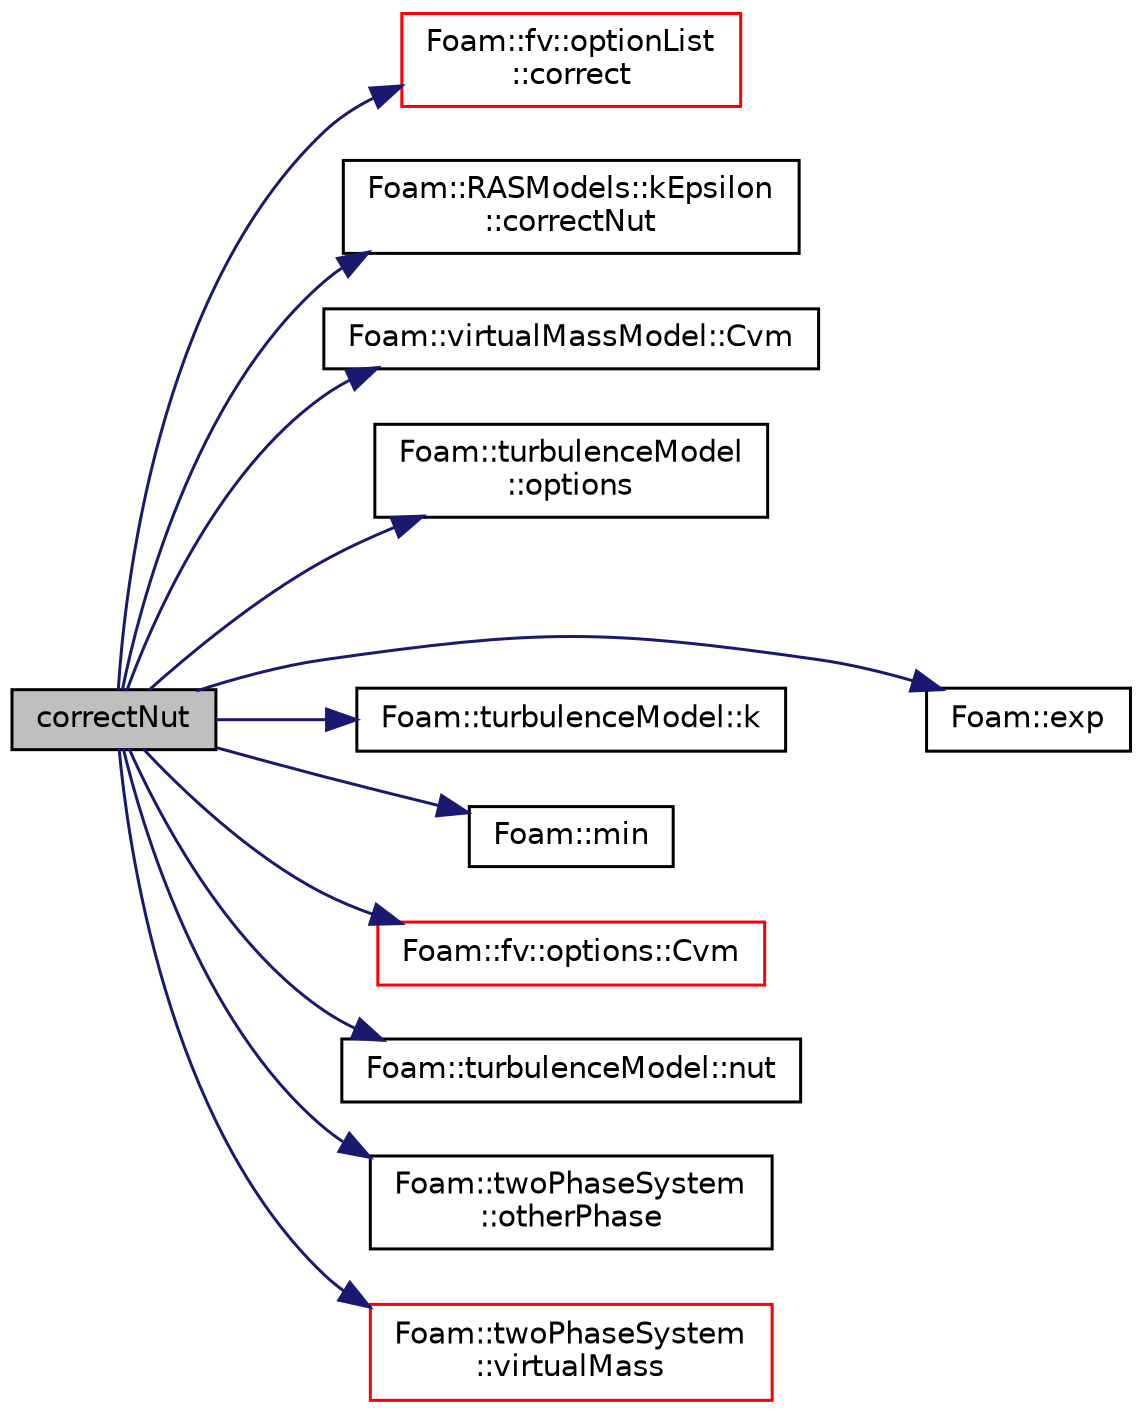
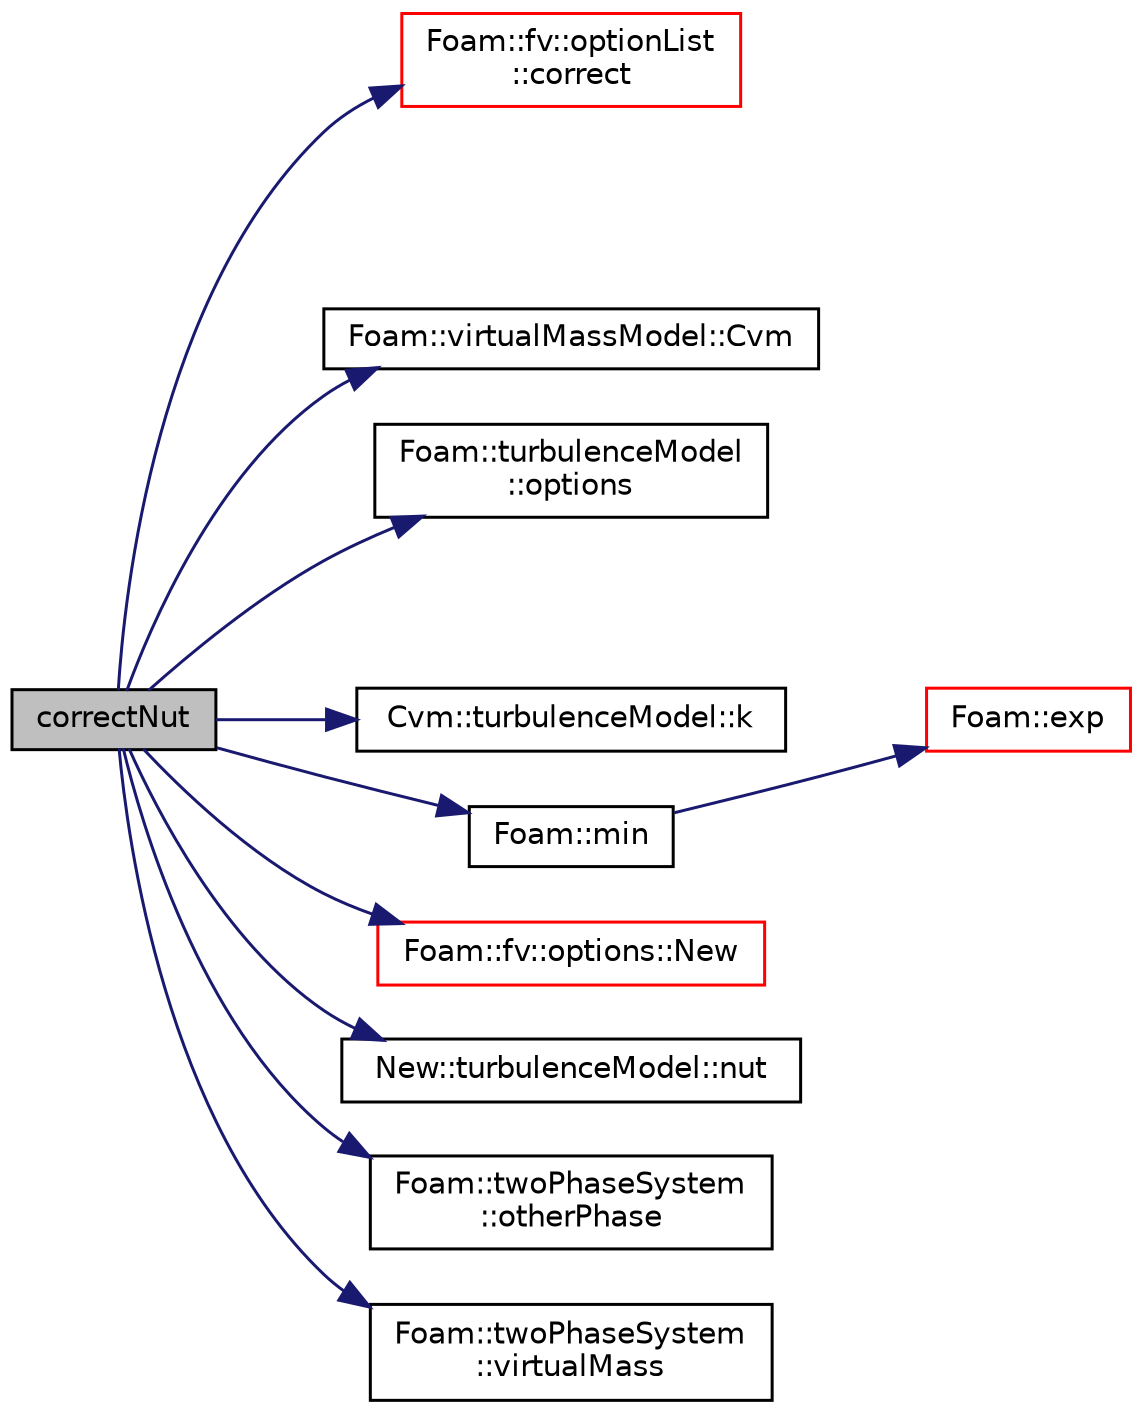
  digraph {
    rankdir=LR
    node [color=black fontname=Helvetica fontsize=10 shape=record]
    edge [color=midnightblue fontname=Helvetica fontsize=10 labelfontname=Helvetica labelfontsize=10 style=solid]
    n1 [fillcolor=grey75 fontcolor=black height=0.2 label=correctNut style=filled width=0.4]
    n2 [color=red height=0.2 label="Foam::fv::optionList\l::correct" width=0.4]
-   n3 [height=0.2 label="Foam::RASModels::kEpsilon\l::correctNut" width=0.4]
    n4 [height=0.2 label="Foam::virtualMassModel::Cvm" width=0.4]
    n5 [height=0.2 label="Foam::turbulenceModel\l::options" width=0.4]
-   n6 [height=0.2 label="Foam::exp" width=0.4]
-   n7 [height=0.2 label="Foam::turbulenceModel::k" width=0.4]
+   n6 [color=red height=0.2 label="Foam::exp" width=0.4]
+   n7 [height=0.2 label="Cvm::turbulenceModel::k" width=0.4]
    n8 [height=0.2 label="Foam::min" width=0.4]
-   n9 [color=red height=0.2 label="Foam::fv::options::Cvm" width=0.4]
-   n10 [height=0.2 label="Foam::turbulenceModel::nut" width=0.4]
+   n9 [color=red height=0.2 label="Foam::fv::options::New" width=0.4]
+   n10 [height=0.2 label="New::turbulenceModel::nut" width=0.4]
    n11 [height=0.2 label="Foam::twoPhaseSystem\l::otherPhase" width=0.4]
-   n12 [color=red height=0.2 label="Foam::twoPhaseSystem\l::virtualMass" width=0.4]
+   n12 [height=0.2 label="Foam::twoPhaseSystem\l::virtualMass" width=0.4]
    n1 -> n2
-   n1 -> n3
    n1 -> n4
    n1 -> n5
-   n1 -> n6
+   n8 -> n6
    n1 -> n7
    n1 -> n8
    n1 -> n9
    n1 -> n10
    n1 -> n11
    n1 -> n12
  }
